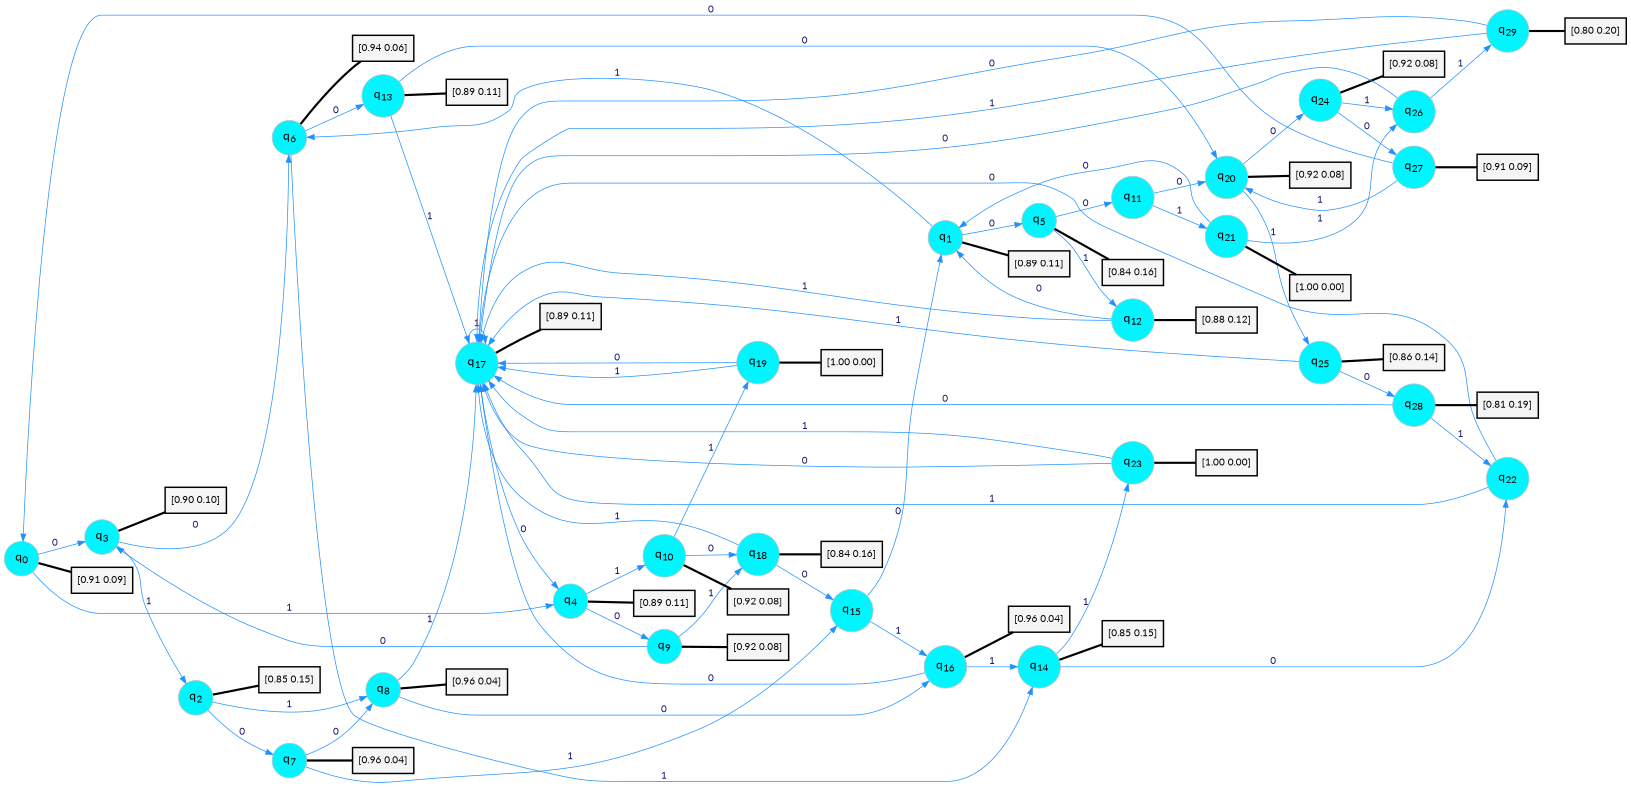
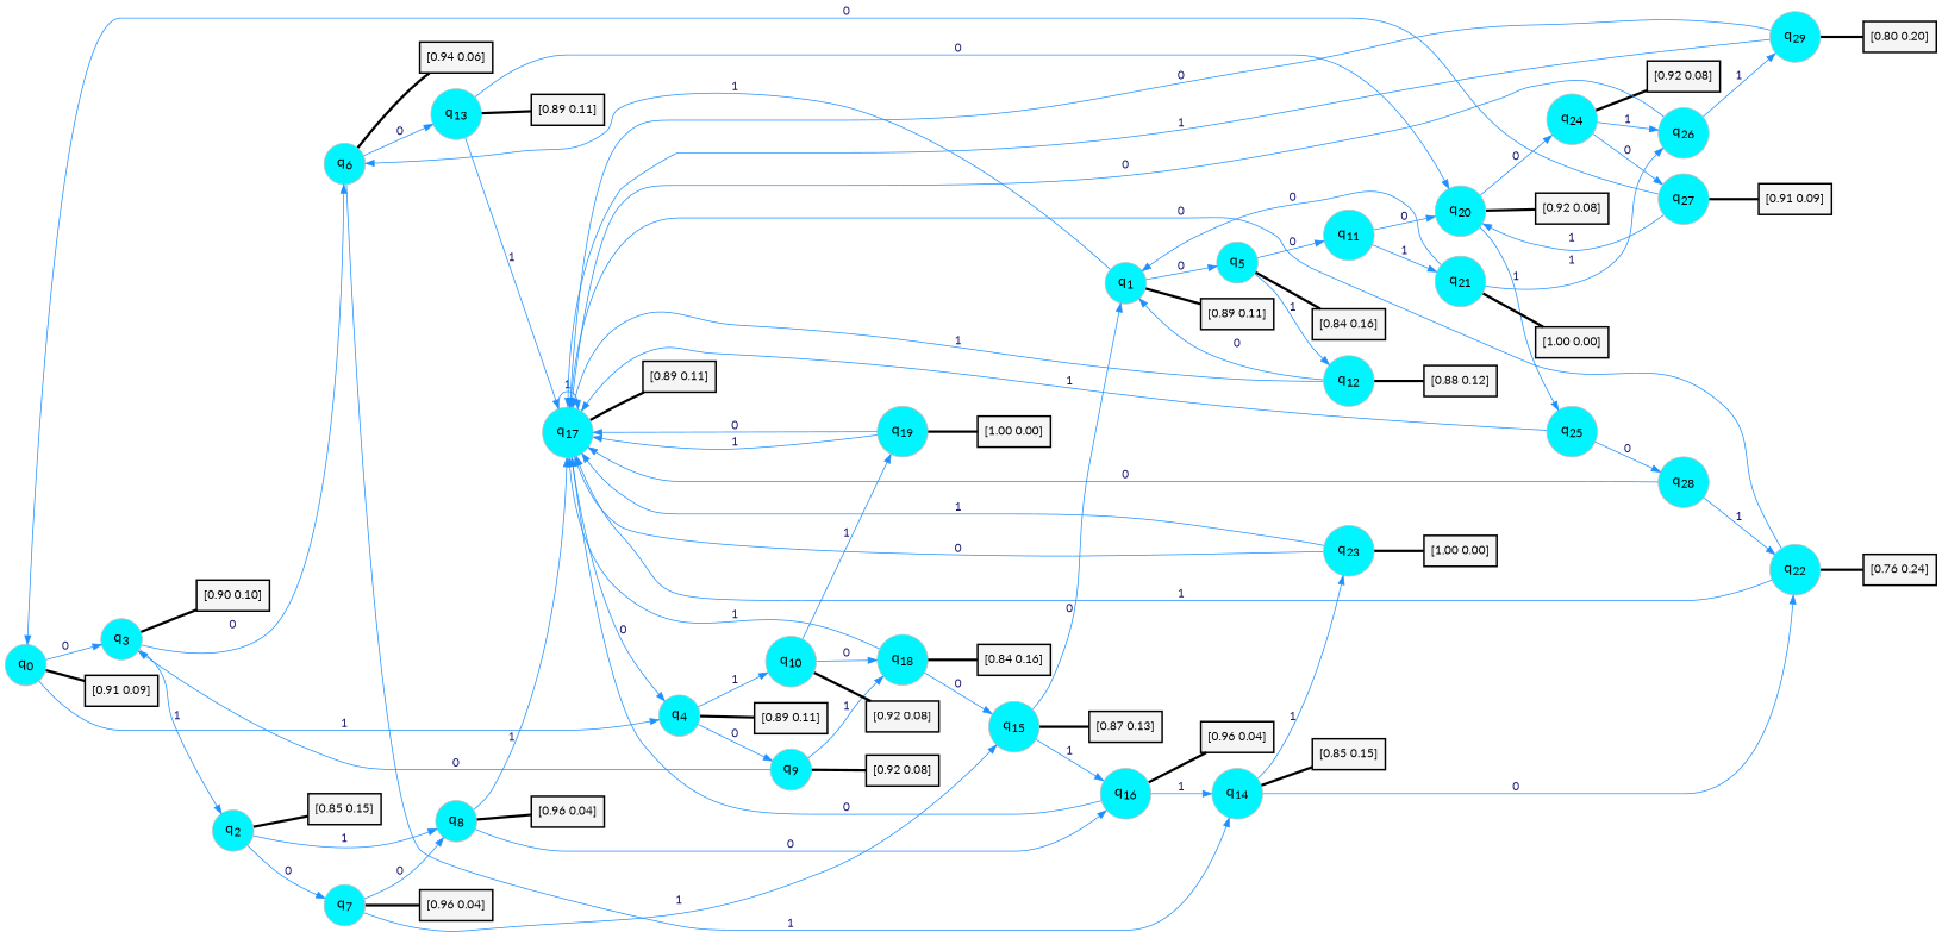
  digraph {
    fontname=Lato
    rankdir=LR
    node [color=gray fillcolor=turquoise1 fontcolor=black fontname=Lato fontsize=16 fontweight=bold shape=circle style=filled]
    edge [arrowsize=1 color=dodgerblue1 fontcolor=midnightblue fontname=Lato fontweight=bold penwidth=1 style=solid weight=20]
    n1 [label=<q<SUB>0</SUB>>]
    n2 [label=<q<SUB>3</SUB>>]
    n3 [label=<q<SUB>4</SUB>>]
    n4 [color=black fillcolor=whitesmoke fontsize=14 label="[0.91 0.09]" penwidth=2 shape=box]
    n5 [label=<q<SUB>6</SUB>>]
    n6 [label=<q<SUB>2</SUB>>]
    n7 [color=black fillcolor=whitesmoke fontsize=14 label="[0.90 0.10]" penwidth=2 shape=box]
    n8 [label=<q<SUB>9</SUB>>]
    n9 [label=<q<SUB>10</SUB>>]
    n10 [color=black fillcolor=whitesmoke fontsize=14 label="[0.89 0.11]" penwidth=2 shape=box]
    n11 [label=<q<SUB>1</SUB>>]
    n12 [label=<q<SUB>5</SUB>>]
    n13 [color=black fillcolor=whitesmoke fontsize=14 label="[0.89 0.11]" penwidth=2 shape=box]
    n14 [label=<q<SUB>11</SUB>>]
    n15 [label=<q<SUB>12</SUB>>]
    n16 [color=black fillcolor=whitesmoke fontsize=14 label="[0.84 0.16]" penwidth=2 shape=box]
    n17 [label=<q<SUB>13</SUB>>]
    n18 [label=<q<SUB>14</SUB>>]
    n19 [color=black fillcolor=whitesmoke fontsize=14 label="[0.94 0.06]" penwidth=2 shape=box]
    n20 [label=<q<SUB>7</SUB>>]
    n21 [label=<q<SUB>8</SUB>>]
    n22 [color=black fillcolor=whitesmoke fontsize=14 label="[0.85 0.15]" penwidth=2 shape=box]
    n23 [label=<q<SUB>15</SUB>>]
    n24 [color=black fillcolor=whitesmoke fontsize=14 label="[0.96 0.04]" penwidth=2 shape=box]
    n25 [label=<q<SUB>16</SUB>>]
    n26 [label=<q<SUB>17</SUB>>]
    n27 [color=black fillcolor=whitesmoke fontsize=14 label="[0.96 0.04]" penwidth=2 shape=box]
    n28 [label=<q<SUB>18</SUB>>]
    n29 [color=black fillcolor=whitesmoke fontsize=14 label="[0.92 0.08]" penwidth=2 shape=box]
    n30 [label=<q<SUB>19</SUB>>]
    n31 [color=black fillcolor=whitesmoke fontsize=14 label="[0.92 0.08]" penwidth=2 shape=box]
    n32 [label=<q<SUB>20</SUB>>]
    n33 [label=<q<SUB>21</SUB>>]
    n34 [color=black fillcolor=whitesmoke fontsize=14 label="[0.88 0.12]" penwidth=2 shape=box]
    n35 [color=black fillcolor=whitesmoke fontsize=14 label="[0.89 0.11]" penwidth=2 shape=box]
    n36 [label=<q<SUB>22</SUB>>]
    n37 [label=<q<SUB>23</SUB>>]
    n38 [color=black fillcolor=whitesmoke fontsize=14 label="[0.85 0.15]" penwidth=2 shape=box]
+   n39 [color=black fillcolor=whitesmoke fontsize=14 label="[0.87 0.13]" penwidth=2 shape=box]
    n40 [color=black fillcolor=whitesmoke fontsize=14 label="[0.96 0.04]" penwidth=2 shape=box]
    n41 [color=black fillcolor=whitesmoke fontsize=14 label="[0.89 0.11]" penwidth=2 shape=box]
    n42 [color=black fillcolor=whitesmoke fontsize=14 label="[0.84 0.16]" penwidth=2 shape=box]
    n43 [color=black fillcolor=whitesmoke fontsize=14 label="[1.00 0.00]" penwidth=2 shape=box]
    n44 [label=<q<SUB>24</SUB>>]
    n45 [label=<q<SUB>25</SUB>>]
    n46 [color=black fillcolor=whitesmoke fontsize=14 label="[0.92 0.08]" penwidth=2 shape=box]
    n47 [label=<q<SUB>26</SUB>>]
    n48 [color=black fillcolor=whitesmoke fontsize=14 label="[1.00 0.00]" penwidth=2 shape=box]
+   n49 [color=black fillcolor=whitesmoke fontsize=14 label="[0.76 0.24]" penwidth=2 shape=box]
    n50 [color=black fillcolor=whitesmoke fontsize=14 label="[1.00 0.00]" penwidth=2 shape=box]
    n51 [label=<q<SUB>27</SUB>>]
    n52 [color=black fillcolor=whitesmoke fontsize=14 label="[0.92 0.08]" penwidth=2 shape=box]
    n53 [label=<q<SUB>28</SUB>>]
-   n54 [color=black fillcolor=whitesmoke fontsize=14 label="[0.86 0.14]" penwidth=2 shape=box]
    n55 [label=<q<SUB>29</SUB>>]
    n56 [color=black fillcolor=whitesmoke fontsize=14 label="[0.91 0.09]" penwidth=2 shape=box]
-   n57 [color=black fillcolor=whitesmoke fontsize=14 label="[0.81 0.19]" penwidth=2 shape=box]
    n58 [color=black fillcolor=whitesmoke fontsize=14 label="[0.80 0.20]" penwidth=2 shape=box]
    n1 -> n2 [label=0]
    n1 -> n3 [label=1]
    n1 -> n4 [arrowhead=none color=black penwidth=3]
    n2 -> n5 [label=0]
    n2 -> n6 [label=1]
    n2 -> n7 [arrowhead=none color=black penwidth=3]
    n3 -> n8 [label=0]
    n3 -> n9 [label=1]
    n3 -> n10 [arrowhead=none color=black penwidth=3]
    n5 -> n17 [label=0]
    n5 -> n18 [label=1]
    n5 -> n19 [arrowhead=none color=black penwidth=3]
    n6 -> n20 [label=0]
    n6 -> n21 [label=1]
    n6 -> n22 [arrowhead=none color=black penwidth=3]
    n8 -> n2 [label=0]
    n8 -> n28 [label=1]
    n8 -> n29 [arrowhead=none color=black penwidth=3]
    n9 -> n28 [label=0]
    n9 -> n30 [label=1]
    n9 -> n31 [arrowhead=none color=black penwidth=3]
    n11 -> n5 [label=1]
    n11 -> n12 [label=0]
    n11 -> n13 [arrowhead=none color=black penwidth=3]
    n12 -> n14 [label=0]
    n12 -> n15 [label=1]
    n12 -> n16 [arrowhead=none color=black penwidth=3]
    n14 -> n32 [label=0]
    n14 -> n33 [label=1]
    n15 -> n11 [label=0]
    n15 -> n26 [label=1]
    n15 -> n34 [arrowhead=none color=black penwidth=3]
    n17 -> n26 [label=1]
    n17 -> n32 [label=0]
    n17 -> n35 [arrowhead=none color=black penwidth=3]
    n18 -> n36 [label=0]
    n18 -> n37 [label=1]
    n18 -> n38 [arrowhead=none color=black penwidth=3]
    n20 -> n21 [label=0]
    n20 -> n23 [label=1]
    n20 -> n24 [arrowhead=none color=black penwidth=3]
    n21 -> n25 [label=0]
    n21 -> n26 [label=1]
    n21 -> n27 [arrowhead=none color=black penwidth=3]
    n23 -> n11 [label=0]
    n23 -> n25 [label=1]
+   n23 -> n39 [arrowhead=none color=black penwidth=3]
    n25 -> n18 [label=1]
    n25 -> n26 [label=0]
    n25 -> n40 [arrowhead=none color=black penwidth=3]
    n26 -> n3 [label=0]
    n26 -> n26 [label=1]
    n26 -> n41 [arrowhead=none color=black penwidth=3]
    n28 -> n23 [label=0]
    n28 -> n26 [label=1]
    n28 -> n42 [arrowhead=none color=black penwidth=3]
    n30 -> n26 [label=0]
    n30 -> n26 [label=1]
    n30 -> n43 [arrowhead=none color=black penwidth=3]
    n32 -> n44 [label=0]
    n32 -> n45 [label=1]
    n32 -> n46 [arrowhead=none color=black penwidth=3]
    n33 -> n11 [label=0]
    n33 -> n47 [label=1]
    n33 -> n48 [arrowhead=none color=black penwidth=3]
    n36 -> n26 [label=0]
    n36 -> n26 [label=1]
+   n36 -> n49 [arrowhead=none color=black penwidth=3]
    n37 -> n26 [label=0]
    n37 -> n26 [label=1]
    n37 -> n50 [arrowhead=none color=black penwidth=3]
    n44 -> n47 [label=1]
    n44 -> n51 [label=0]
    n44 -> n52 [arrowhead=none color=black penwidth=3]
    n45 -> n26 [label=1]
    n45 -> n53 [label=0]
-   n45 -> n54 [arrowhead=none color=black penwidth=3]
    n47 -> n26 [label=0]
    n47 -> n55 [label=1]
    n51 -> n1 [label=0]
    n51 -> n32 [label=1]
    n51 -> n56 [arrowhead=none color=black penwidth=3]
    n53 -> n26 [label=0]
    n53 -> n36 [label=1]
-   n53 -> n57 [arrowhead=none color=black penwidth=3]
    n55 -> n26 [label=0]
    n55 -> n26 [label=1]
    n55 -> n58 [arrowhead=none color=black penwidth=3]
  }
